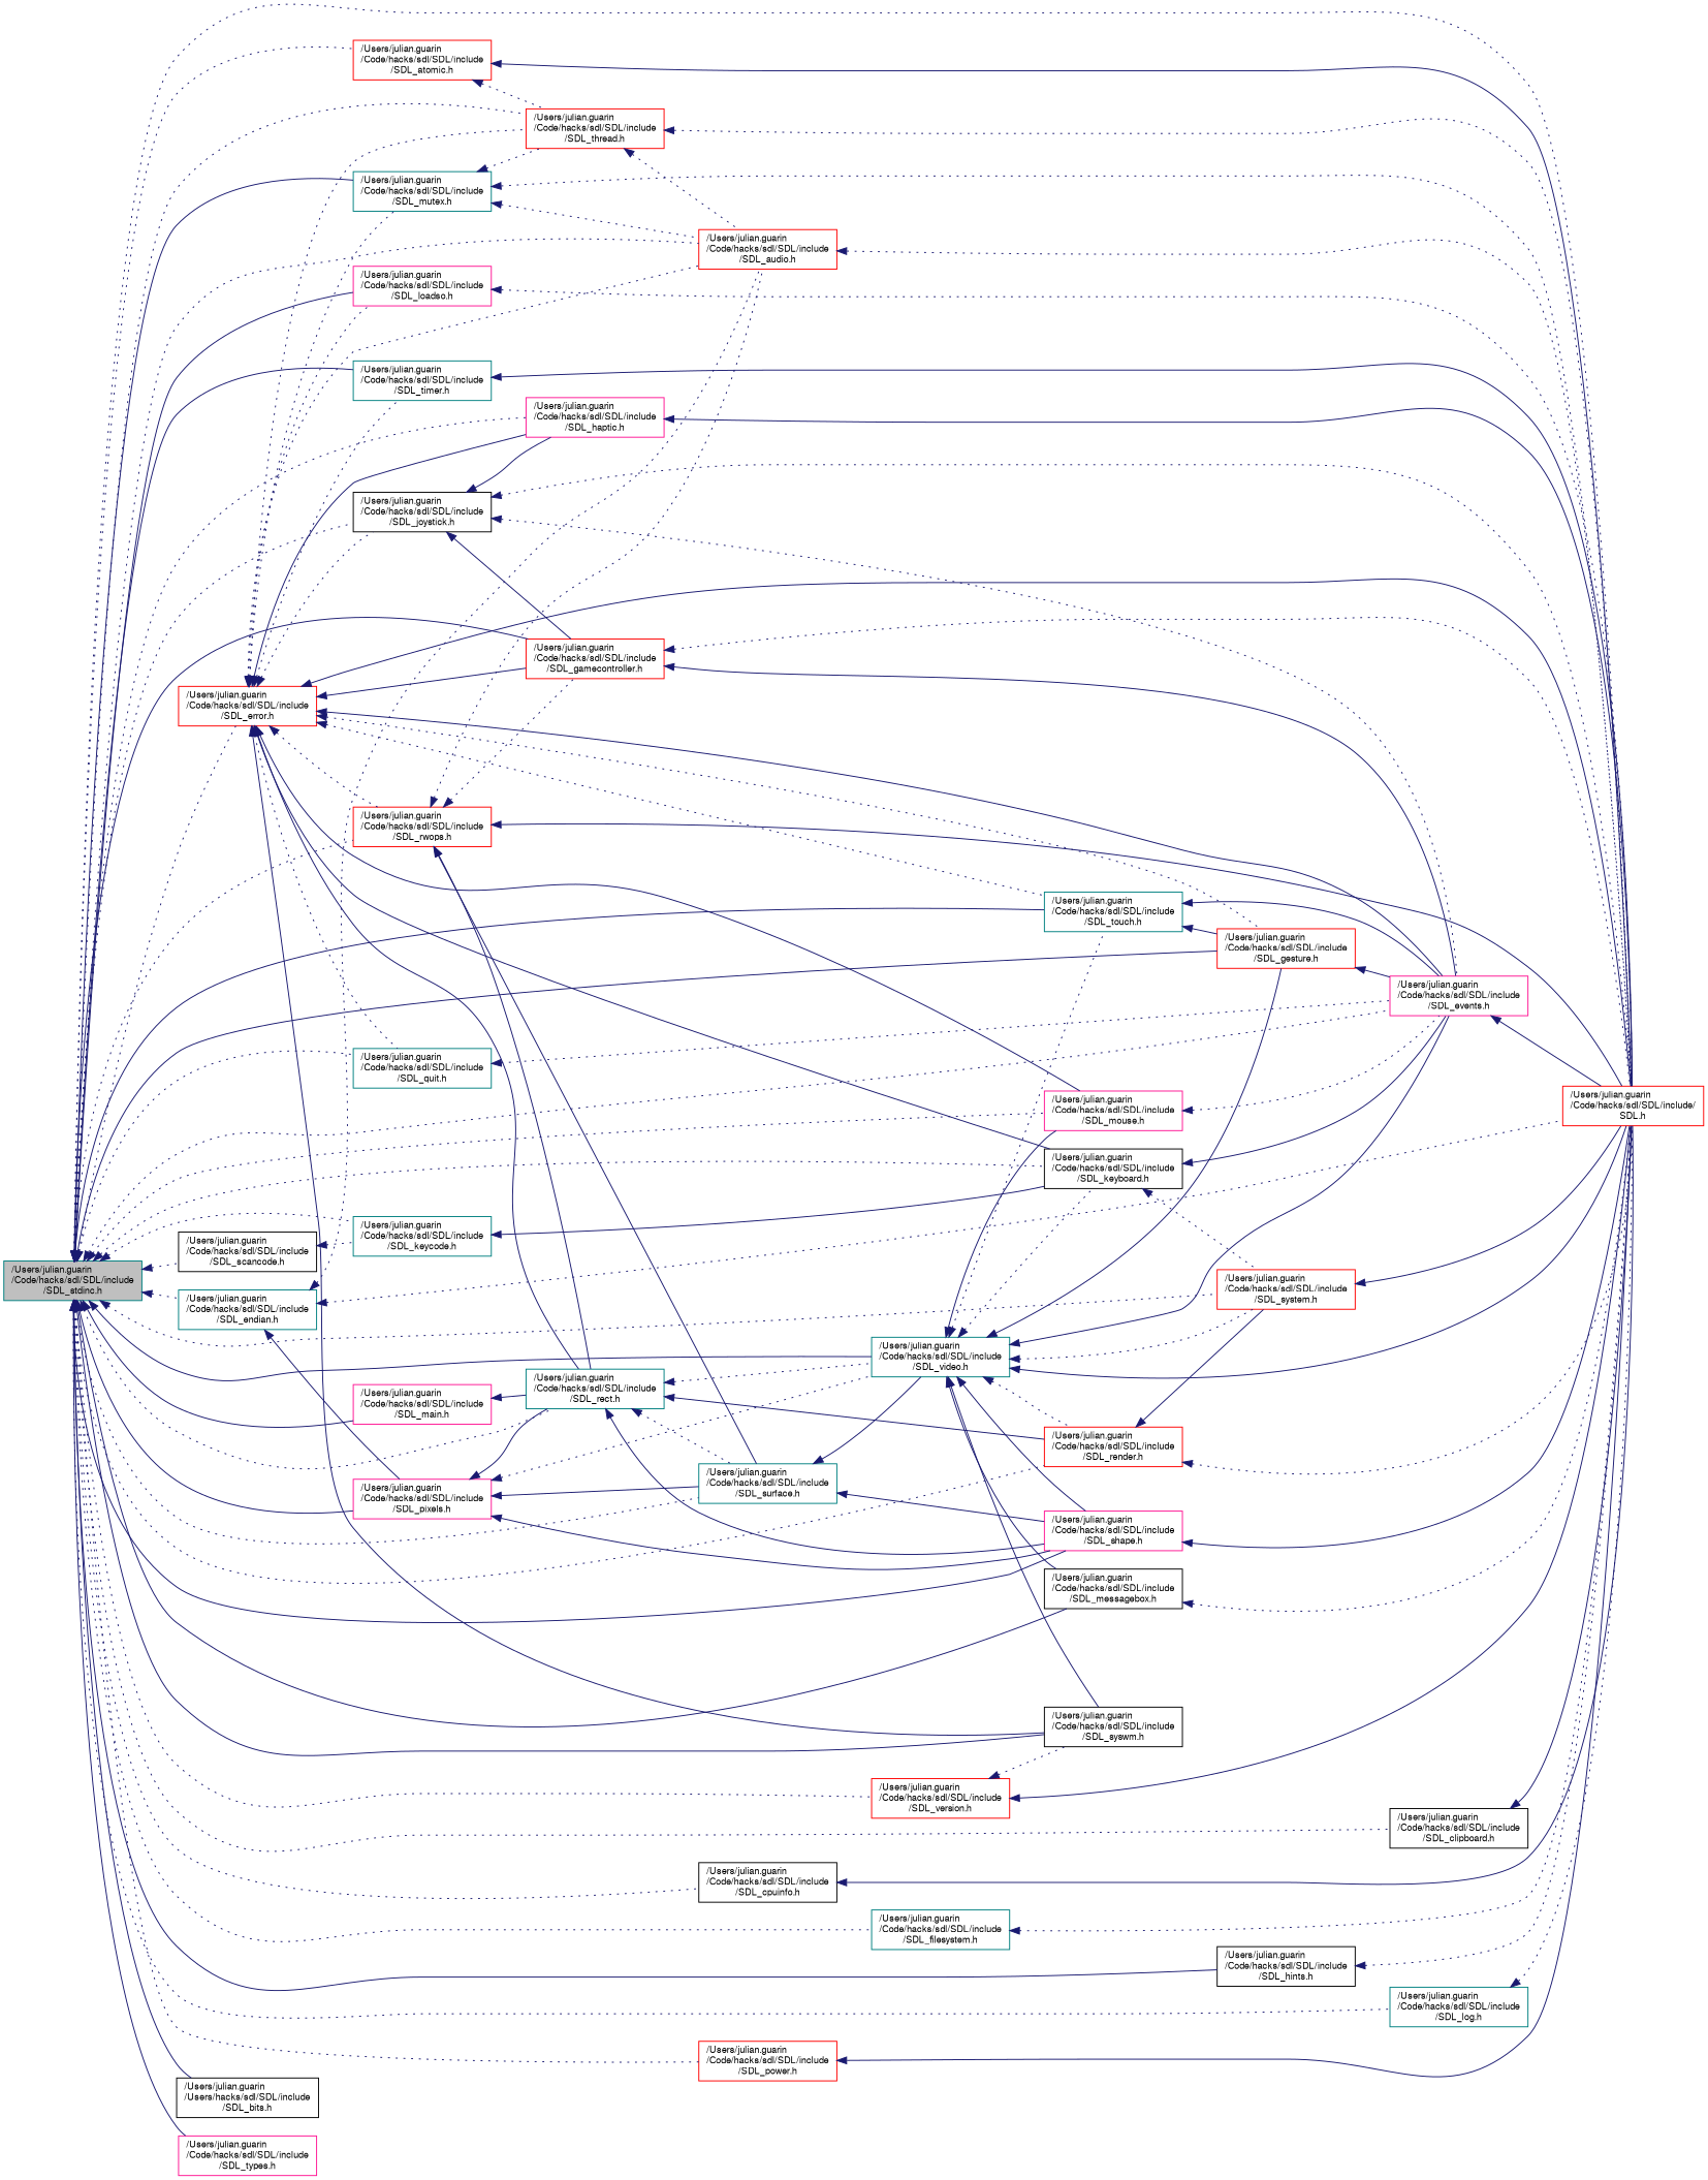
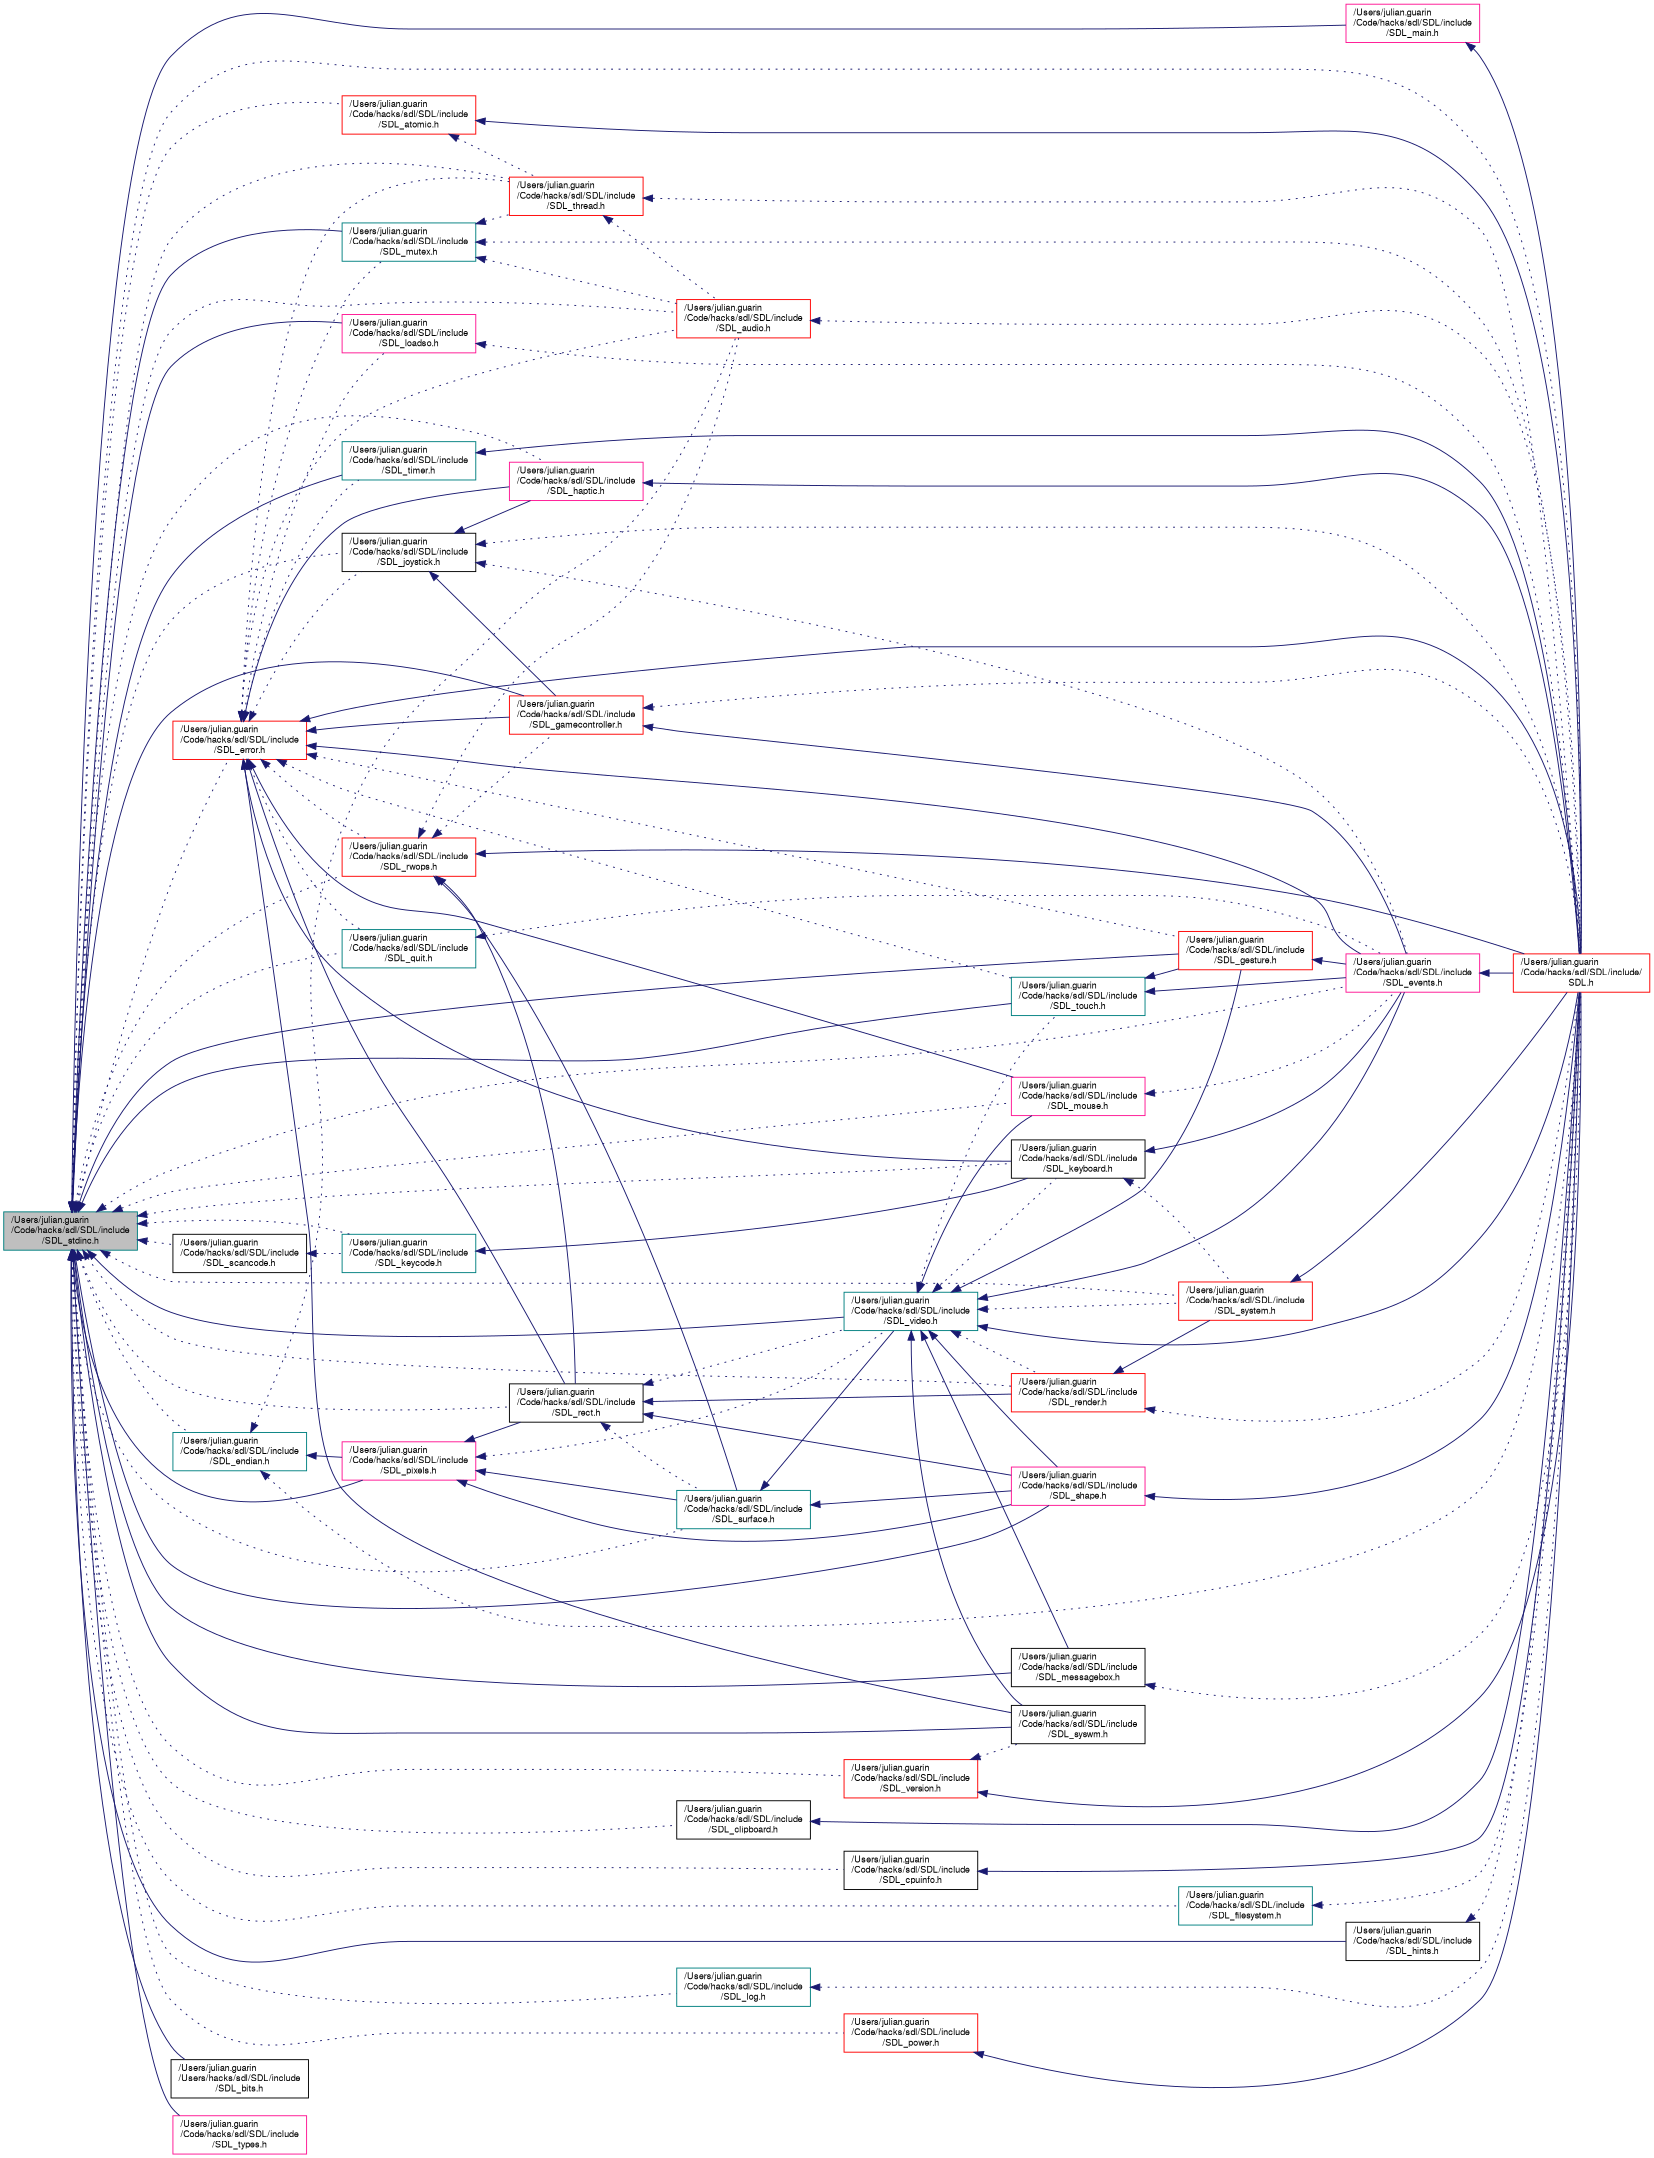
  digraph {
    rankdir=LR
    node [color=red fillcolor=white fontname=FreeSans fontsize=10 shape=record style=filled]
    edge [color=midnightblue dir=back fontname=FreeSans fontsize=10 labelfontname=FreeSans labelfontsize=10 style=dotted]
    n1 [color=teal fillcolor=grey75 fontcolor=black height=0.2 label="/Users/julian.guarin\l/Code/hacks/sdl/SDL/include\l/SDL_stdinc.h" width=0.4]
    n2 [color=deeppink height=0.2 label="/Users/julian.guarin\l/Code/hacks/sdl/SDL/include\l/SDL_main.h" width=0.4]
    n3 [height=0.2 label="/Users/julian.guarin\l/Code/hacks/sdl/SDL/include/\lSDL.h" width=0.4]
    n4 [height=0.2 label="/Users/julian.guarin\l/Code/hacks/sdl/SDL/include\l/SDL_atomic.h" width=0.4]
    n5 [height=0.2 label="/Users/julian.guarin\l/Code/hacks/sdl/SDL/include\l/SDL_thread.h" width=0.4]
    n6 [height=0.2 label="/Users/julian.guarin\l/Code/hacks/sdl/SDL/include\l/SDL_audio.h" width=0.4]
    n7 [height=0.2 label="/Users/julian.guarin\l/Code/hacks/sdl/SDL/include\l/SDL_error.h" width=0.4]
    n8 [color=teal height=0.2 label="/Users/julian.guarin\l/Code/hacks/sdl/SDL/include\l/SDL_mutex.h" width=0.4]
    n9 [height=0.2 label="/Users/julian.guarin\l/Code/hacks/sdl/SDL/include\l/SDL_rwops.h" width=0.4]
-   n10 [color=teal height=0.2 label="/Users/julian.guarin\l/Code/hacks/sdl/SDL/include\l/SDL_rect.h" width=0.4]
+   n10 [color=black height=0.2 label="/Users/julian.guarin\l/Code/hacks/sdl/SDL/include\l/SDL_rect.h" width=0.4]
    n11 [color=teal height=0.2 label="/Users/julian.guarin\l/Code/hacks/sdl/SDL/include\l/SDL_video.h" width=0.4]
    n12 [color=deeppink height=0.2 label="/Users/julian.guarin\l/Code/hacks/sdl/SDL/include\l/SDL_events.h" width=0.4]
    n13 [color=black height=0.2 label="/Users/julian.guarin\l/Code/hacks/sdl/SDL/include\l/SDL_keyboard.h" width=0.4]
    n14 [height=0.2 label="/Users/julian.guarin\l/Code/hacks/sdl/SDL/include\l/SDL_system.h" width=0.4]
    n15 [color=deeppink height=0.2 label="/Users/julian.guarin\l/Code/hacks/sdl/SDL/include\l/SDL_mouse.h" width=0.4]
    n16 [height=0.2 label="/Users/julian.guarin\l/Code/hacks/sdl/SDL/include\l/SDL_gesture.h" width=0.4]
    n17 [color=teal height=0.2 label="/Users/julian.guarin\l/Code/hacks/sdl/SDL/include\l/SDL_touch.h" width=0.4]
    n18 [color=black height=0.2 label="/Users/julian.guarin\l/Code/hacks/sdl/SDL/include\l/SDL_messagebox.h" width=0.4]
    n19 [height=0.2 label="/Users/julian.guarin\l/Code/hacks/sdl/SDL/include\l/SDL_render.h" width=0.4]
    n20 [color=deeppink height=0.2 label="/Users/julian.guarin\l/Code/hacks/sdl/SDL/include\l/SDL_shape.h" width=0.4]
    n21 [color=black height=0.2 label="/Users/julian.guarin\l/Code/hacks/sdl/SDL/include\l/SDL_syswm.h" width=0.4]
    n22 [color=teal height=0.2 label="/Users/julian.guarin\l/Code/hacks/sdl/SDL/include\l/SDL_surface.h" width=0.4]
    n23 [height=0.2 label="/Users/julian.guarin\l/Code/hacks/sdl/SDL/include\l/SDL_gamecontroller.h" width=0.4]
    n24 [color=black height=0.2 label="/Users/julian.guarin\l/Code/hacks/sdl/SDL/include\l/SDL_joystick.h" width=0.4]
    n25 [color=deeppink height=0.2 label="/Users/julian.guarin\l/Code/hacks/sdl/SDL/include\l/SDL_haptic.h" width=0.4]
    n26 [color=teal height=0.2 label="/Users/julian.guarin\l/Code/hacks/sdl/SDL/include\l/SDL_quit.h" width=0.4]
    n27 [color=deeppink height=0.2 label="/Users/julian.guarin\l/Code/hacks/sdl/SDL/include\l/SDL_loadso.h" width=0.4]
    n28 [color=teal height=0.2 label="/Users/julian.guarin\l/Code/hacks/sdl/SDL/include\l/SDL_timer.h" width=0.4]
    n29 [color=teal height=0.2 label="/Users/julian.guarin\l/Code/hacks/sdl/SDL/include\l/SDL_endian.h" width=0.4]
    n30 [color=deeppink height=0.2 label="/Users/julian.guarin\l/Code/hacks/sdl/SDL/include\l/SDL_pixels.h" width=0.4]
    n31 [color=black height=0.2 label="/Users/julian.guarin\l/Code/hacks/sdl/SDL/include\l/SDL_clipboard.h" width=0.4]
    n32 [color=black height=0.2 label="/Users/julian.guarin\l/Code/hacks/sdl/SDL/include\l/SDL_cpuinfo.h" width=0.4]
    n33 [color=teal height=0.2 label="/Users/julian.guarin\l/Code/hacks/sdl/SDL/include\l/SDL_keycode.h" width=0.4]
    n34 [color=black height=0.2 label="/Users/julian.guarin\l/Code/hacks/sdl/SDL/include\l/SDL_scancode.h" width=0.4]
    n35 [color=teal height=0.2 label="/Users/julian.guarin\l/Code/hacks/sdl/SDL/include\l/SDL_filesystem.h" width=0.4]
    n36 [color=black height=0.2 label="/Users/julian.guarin\l/Code/hacks/sdl/SDL/include\l/SDL_hints.h" width=0.4]
    n37 [color=teal height=0.2 label="/Users/julian.guarin\l/Code/hacks/sdl/SDL/include\l/SDL_log.h" width=0.4]
    n38 [height=0.2 label="/Users/julian.guarin\l/Code/hacks/sdl/SDL/include\l/SDL_power.h" width=0.4]
    n39 [height=0.2 label="/Users/julian.guarin\l/Code/hacks/sdl/SDL/include\l/SDL_version.h" width=0.4]
    n40 [color=black height=0.2 label="/Users/julian.guarin\l/Users/hacks/sdl/SDL/include\l/SDL_bits.h" width=0.4]
    n41 [color=deeppink height=0.2 label="/Users/julian.guarin\l/Code/hacks/sdl/SDL/include\l/SDL_types.h" width=0.4]
    n1 -> n2 [style=solid]
    n1 -> n3
    n1 -> n4
    n1 -> n5
    n1 -> n6
    n1 -> n7
    n1 -> n8 [style=solid]
    n1 -> n9
    n1 -> n10
    n1 -> n11 [style=solid]
    n1 -> n12
    n1 -> n13
    n1 -> n14
    n1 -> n15
    n1 -> n16 [style=solid]
    n1 -> n17 [style=solid]
    n1 -> n18 [style=solid]
    n1 -> n19
    n1 -> n20 [style=solid]
    n1 -> n21 [style=solid]
    n1 -> n22
    n1 -> n23 [style=solid]
    n1 -> n24
    n1 -> n25
    n1 -> n26
    n1 -> n27 [style=solid]
    n1 -> n28 [style=solid]
    n1 -> n29
    n1 -> n30 [style=solid]
    n1 -> n31
    n1 -> n32
    n1 -> n33
    n1 -> n34
    n1 -> n35
    n1 -> n36 [style=solid]
    n1 -> n37
    n1 -> n38
    n1 -> n39
    n1 -> n40 [style=solid]
    n1 -> n41 [style=solid]
-   n2 -> n10 [style=solid]
+   n2 -> n3 [style=solid]
    n4 -> n3 [style=solid]
    n4 -> n5
    n5 -> n3
    n5 -> n6
    n6 -> n3
    n7 -> n3 [style=solid]
    n7 -> n5
    n7 -> n6
    n7 -> n8
    n7 -> n9
    n7 -> n10 [style=solid]
    n7 -> n12 [style=solid]
    n7 -> n13 [style=solid]
    n7 -> n15 [style=solid]
    n7 -> n16
    n7 -> n17
    n7 -> n21 [style=solid]
    n7 -> n23 [style=solid]
    n7 -> n24
    n7 -> n25 [style=solid]
    n7 -> n26
    n7 -> n27
    n7 -> n28
    n8 -> n3
    n8 -> n5
    n8 -> n6
    n9 -> n3 [style=solid]
    n9 -> n6
    n9 -> n10 [style=solid]
    n9 -> n22 [style=solid]
    n9 -> n23
    n10 -> n11
    n10 -> n19 [style=solid]
    n10 -> n20 [style=solid]
    n10 -> n22
    n11 -> n3 [style=solid]
    n11 -> n12 [style=solid]
    n11 -> n13
    n11 -> n14
    n11 -> n15 [style=solid]
    n11 -> n16 [style=solid]
    n11 -> n17
    n11 -> n18 [style=solid]
    n11 -> n19
    n11 -> n20 [style=solid]
    n11 -> n21 [style=solid]
    n12 -> n3 [style=solid]
    n13 -> n12 [style=solid]
    n13 -> n14
    n14 -> n3 [style=solid]
    n15 -> n12
    n16 -> n12 [style=solid]
    n17 -> n12 [style=solid]
    n17 -> n16 [style=solid]
    n18 -> n3
    n19 -> n3
    n19 -> n14 [style=solid]
    n20 -> n3 [style=solid]
    n22 -> n11 [style=solid]
    n22 -> n20 [style=solid]
    n23 -> n3
    n23 -> n12 [style=solid]
    n24 -> n3
    n24 -> n12
    n24 -> n23 [style=solid]
    n24 -> n25 [style=solid]
    n25 -> n3 [style=solid]
    n26 -> n12
    n27 -> n3
    n28 -> n3 [style=solid]
    n29 -> n3
    n29 -> n6
    n29 -> n30 [style=solid]
    n30 -> n10 [style=solid]
    n30 -> n11
    n30 -> n20 [style=solid]
    n30 -> n22 [style=solid]
    n31 -> n3 [style=solid]
    n32 -> n3 [style=solid]
    n33 -> n13 [style=solid]
    n34 -> n33
    n35 -> n3
    n36 -> n3
    n37 -> n3
    n38 -> n3 [style=solid]
    n39 -> n3 [style=solid]
    n39 -> n21
  }
